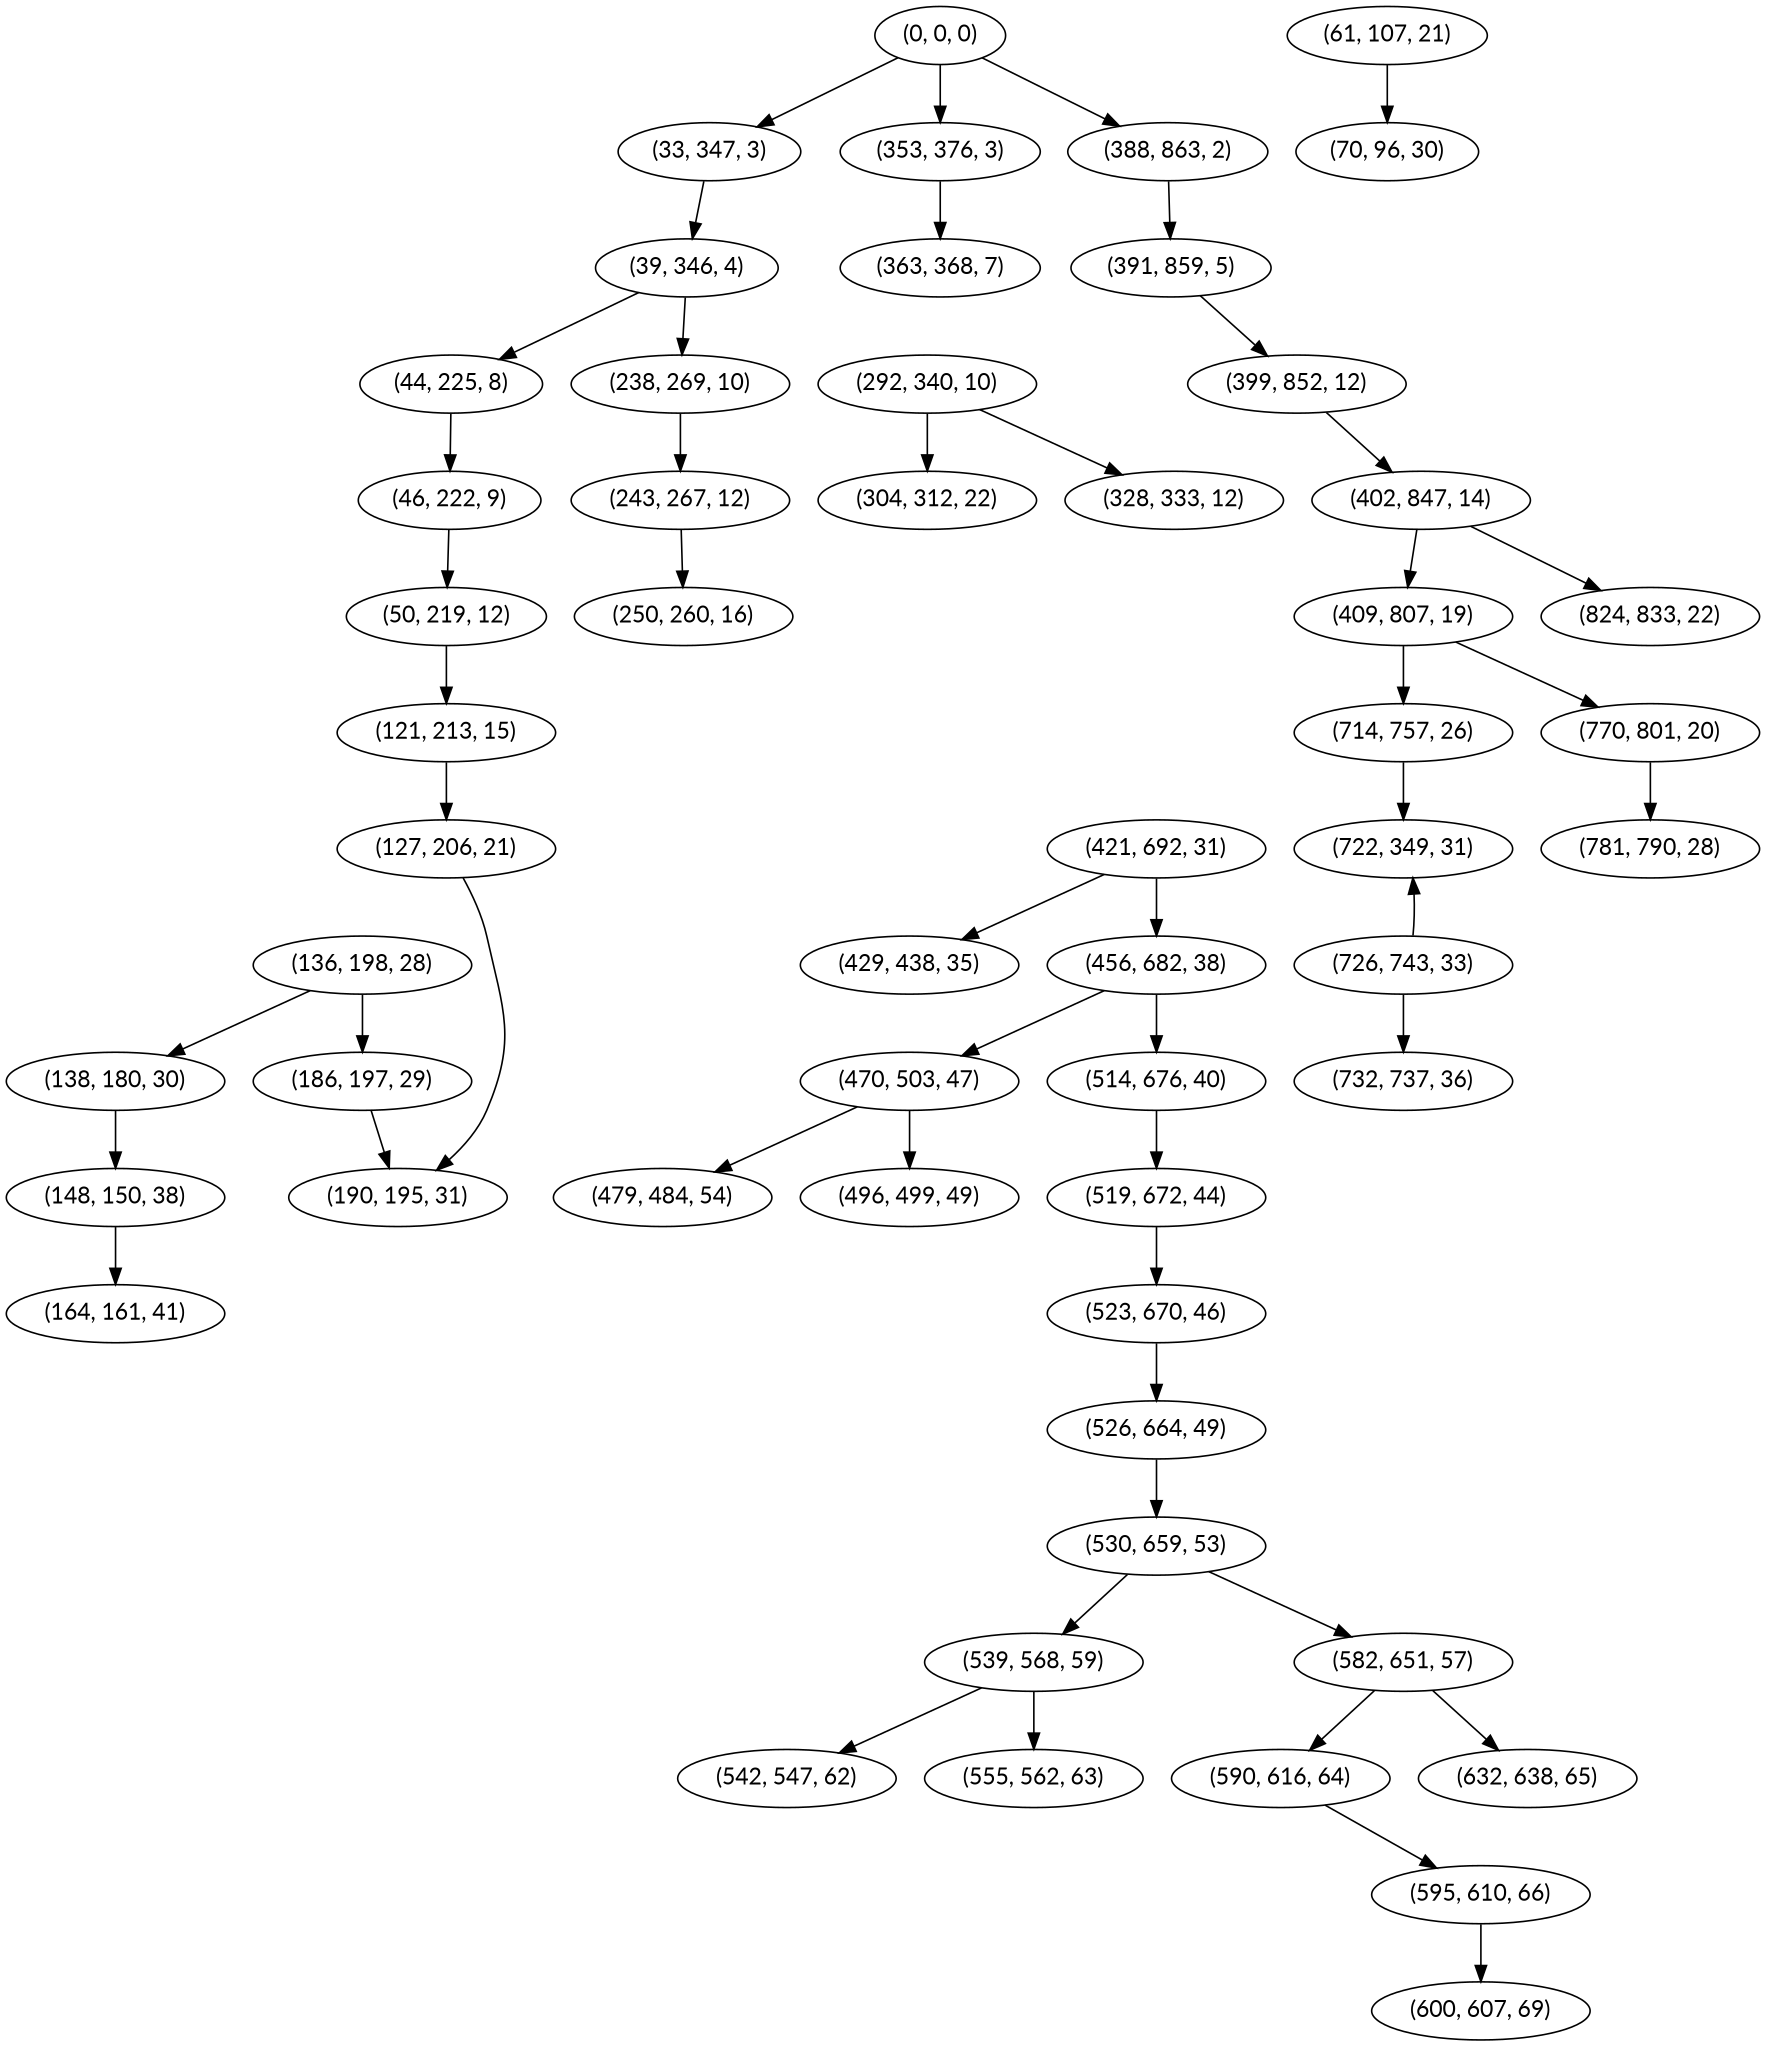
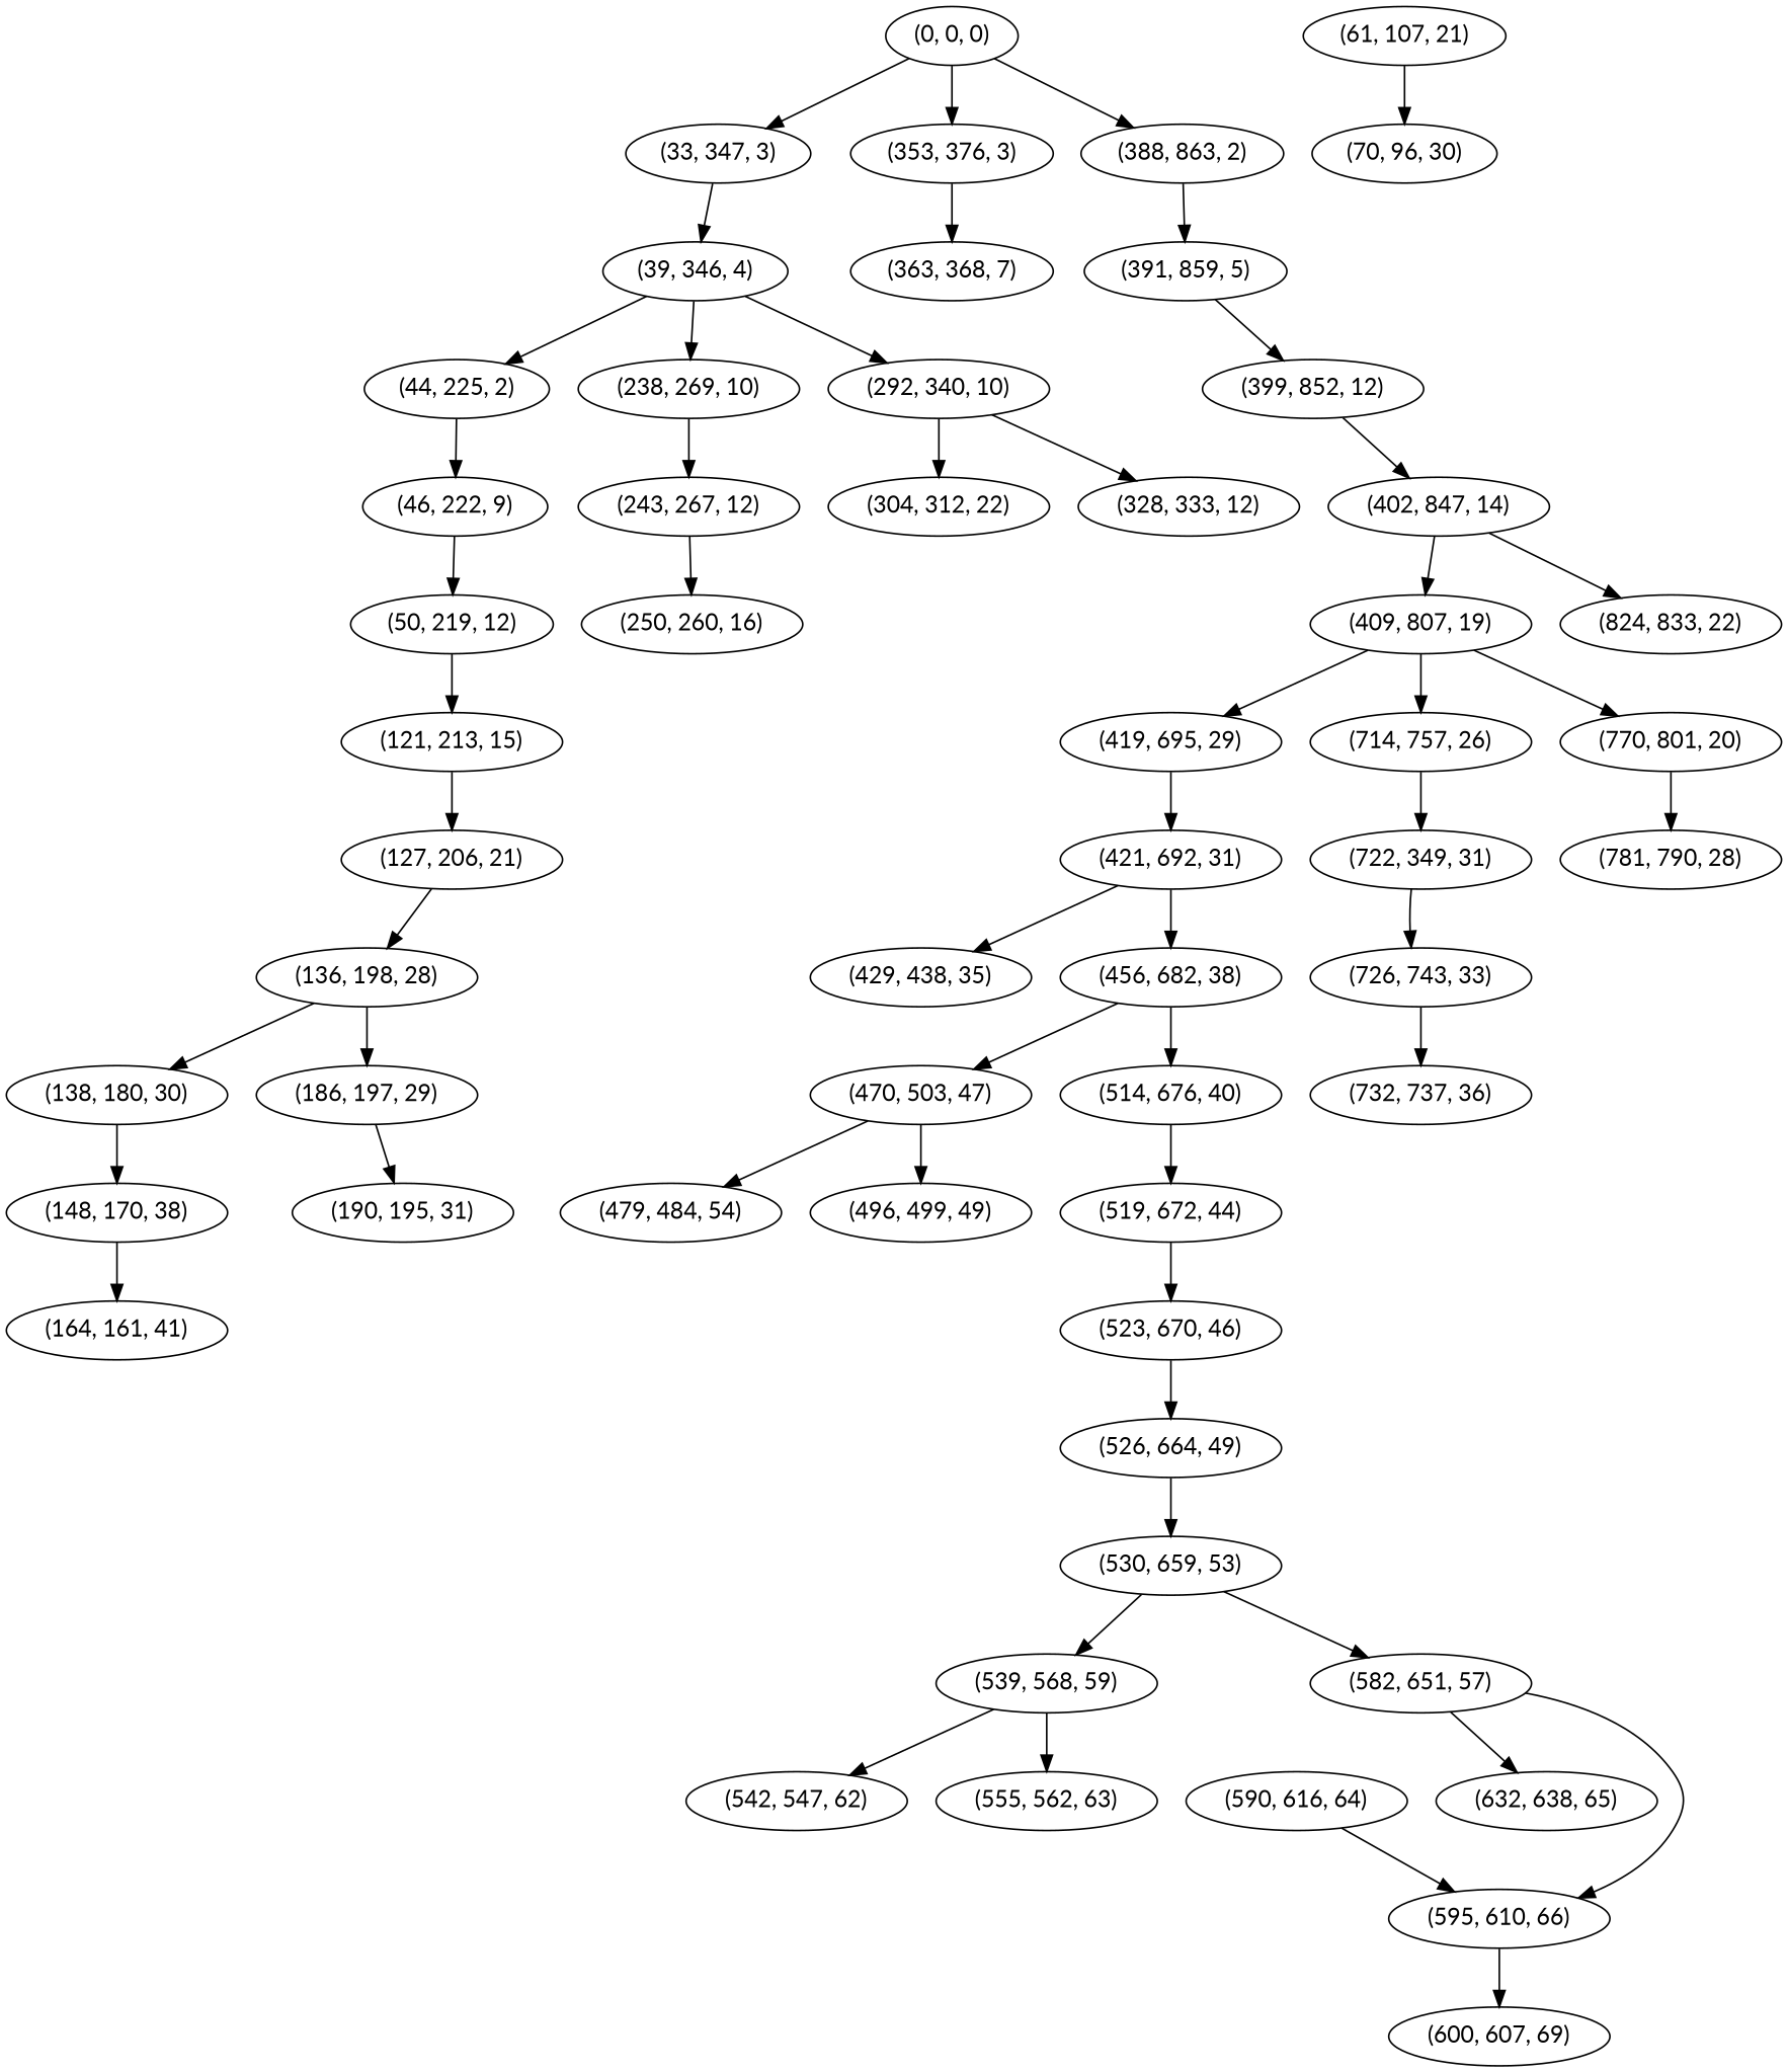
  digraph {
    fontname=Lato
    node [fontname=Lato]
    edge [fontname=Lato]
    "(0, 0, 0)"
    "(33, 347, 3)"
    "(353, 376, 3)"
    "(388, 863, 2)"
    "(39, 346, 4)"
    "(363, 368, 7)"
    "(391, 859, 5)"
-   "(44, 225, 8)"
+   "(44, 225, 8)" [label="(44, 225, 2)"]
    "(238, 269, 10)"
    n10 [label="(292, 340, 10)"]
    "(46, 222, 9)"
    "(243, 267, 12)"
    "(304, 312, 22)"
    "(328, 333, 12)"
    "(50, 219, 12)"
    "(121, 213, 15)"
    "(127, 206, 21)"
    "(61, 107, 21)"
    "(70, 96, 30)"
    "(136, 198, 28)"
    "(138, 180, 30)"
    "(186, 197, 29)"
-   "(148, 170, 38)" [label="(148, 150, 38)"]
+   "(148, 170, 38)"
    "(190, 195, 31)"
    n25 [label="(164, 161, 41)"]
    "(250, 260, 16)"
    "(399, 852, 12)"
    "(402, 847, 14)"
    "(409, 807, 19)"
    "(824, 833, 22)"
+   "(419, 695, 29)"
    "(714, 757, 26)"
    "(770, 801, 20)"
    "(421, 692, 31)"
    n35 [label="(722, 349, 31)"]
    "(781, 790, 28)"
    "(429, 438, 35)"
    "(456, 682, 38)"
    "(470, 503, 47)"
    "(514, 676, 40)"
    "(479, 484, 54)"
    "(496, 499, 49)"
    "(519, 672, 44)"
    "(523, 670, 46)"
    "(526, 664, 49)"
    "(530, 659, 53)"
    "(539, 568, 59)"
    "(582, 651, 57)"
    "(542, 547, 62)"
    "(555, 562, 63)"
    "(590, 616, 64)"
    "(632, 638, 65)"
    "(595, 610, 66)"
    "(600, 607, 69)"
    "(726, 743, 33)"
    "(732, 737, 36)"
    "(0, 0, 0)" -> "(33, 347, 3)"
    "(0, 0, 0)" -> "(353, 376, 3)"
    "(0, 0, 0)" -> "(388, 863, 2)"
    "(33, 347, 3)" -> "(39, 346, 4)"
    "(353, 376, 3)" -> "(363, 368, 7)"
    "(388, 863, 2)" -> "(391, 859, 5)"
    "(39, 346, 4)" -> "(44, 225, 8)"
    "(39, 346, 4)" -> "(238, 269, 10)"
+   "(39, 346, 4)" -> n10
    "(391, 859, 5)" -> "(399, 852, 12)"
    "(44, 225, 8)" -> "(46, 222, 9)"
    "(238, 269, 10)" -> "(243, 267, 12)"
    n10 -> "(304, 312, 22)"
    n10 -> "(328, 333, 12)"
    "(46, 222, 9)" -> "(50, 219, 12)"
    "(243, 267, 12)" -> "(250, 260, 16)"
    "(50, 219, 12)" -> "(121, 213, 15)"
    "(121, 213, 15)" -> "(127, 206, 21)"
-   "(127, 206, 21)" -> "(190, 195, 31)"
+   "(127, 206, 21)" -> "(136, 198, 28)"
    "(61, 107, 21)" -> "(70, 96, 30)"
    "(136, 198, 28)" -> "(138, 180, 30)"
    "(136, 198, 28)" -> "(186, 197, 29)"
    "(138, 180, 30)" -> "(148, 170, 38)"
    "(186, 197, 29)" -> "(190, 195, 31)"
    "(148, 170, 38)" -> n25
    "(399, 852, 12)" -> "(402, 847, 14)"
    "(402, 847, 14)" -> "(409, 807, 19)"
    "(402, 847, 14)" -> "(824, 833, 22)"
+   "(409, 807, 19)" -> "(419, 695, 29)"
    "(409, 807, 19)" -> "(714, 757, 26)"
    "(409, 807, 19)" -> "(770, 801, 20)"
+   "(419, 695, 29)" -> "(421, 692, 31)"
    "(714, 757, 26)" -> n35
    "(770, 801, 20)" -> "(781, 790, 28)"
    "(421, 692, 31)" -> "(429, 438, 35)"
    "(421, 692, 31)" -> "(456, 682, 38)"
-   "(726, 743, 33)" -> n35
+   n35 -> "(726, 743, 33)"
    "(456, 682, 38)" -> "(470, 503, 47)"
    "(456, 682, 38)" -> "(514, 676, 40)"
    "(470, 503, 47)" -> "(479, 484, 54)"
    "(470, 503, 47)" -> "(496, 499, 49)"
    "(514, 676, 40)" -> "(519, 672, 44)"
    "(519, 672, 44)" -> "(523, 670, 46)"
    "(523, 670, 46)" -> "(526, 664, 49)"
    "(526, 664, 49)" -> "(530, 659, 53)"
    "(530, 659, 53)" -> "(539, 568, 59)"
    "(530, 659, 53)" -> "(582, 651, 57)"
    "(539, 568, 59)" -> "(542, 547, 62)"
    "(539, 568, 59)" -> "(555, 562, 63)"
-   "(582, 651, 57)" -> "(590, 616, 64)"
+   "(582, 651, 57)" -> "(595, 610, 66)"
    "(582, 651, 57)" -> "(632, 638, 65)"
    "(590, 616, 64)" -> "(595, 610, 66)"
    "(595, 610, 66)" -> "(600, 607, 69)"
    "(726, 743, 33)" -> "(732, 737, 36)"
  }
